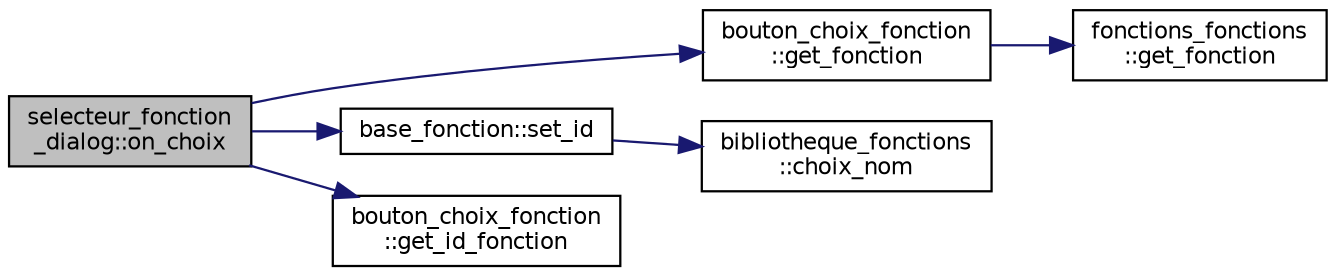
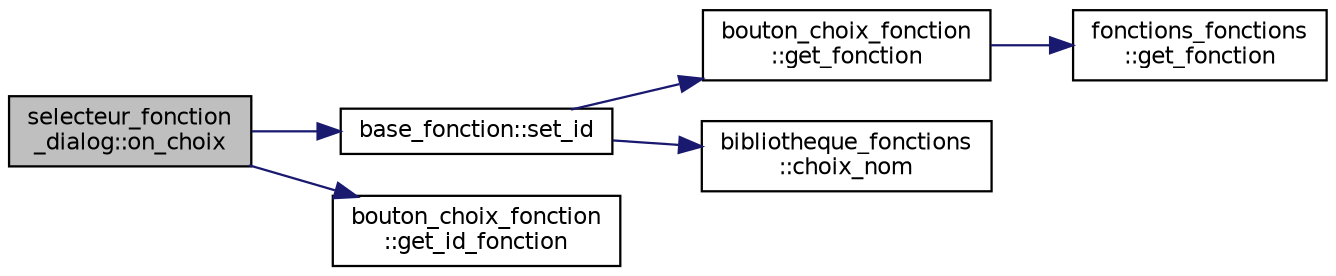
  digraph {
    rankdir=LR
    node [color=black fillcolor=white fontname=Helvetica fontsize=10 shape=record style=filled]
    edge [color=midnightblue fontname=Helvetica fontsize=10 labelfontname=Helvetica labelfontsize=10 style=solid]
    n1 [fillcolor=grey75 fontcolor=black height=0.2 label="selecteur_fonction\l_dialog::on_choix" width=0.4]
    n2 [height=0.2 label="bouton_choix_fonction\l::get_fonction" width=0.4]
    n3 [height=0.2 label="base_fonction::set_id" width=0.4]
    n4 [height=0.2 label="bouton_choix_fonction\l::get_id_fonction" width=0.4]
    n5 [height=0.2 label="fonctions_fonctions\l::get_fonction" width=0.4]
    n6 [height=0.2 label="bibliotheque_fonctions\l::choix_nom" width=0.4]
-   n1 -> n2
+   n3 -> n2
    n1 -> n3
    n1 -> n4
    n2 -> n5
    n3 -> n6
  }
